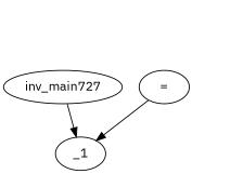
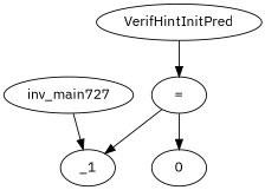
  digraph {
    fontname="IBM Plex Sans"
    node [fontname="IBM Plex Sans"]
    edge [fontname="IBM Plex Sans"]
    n1 [label=inv_main727]
    n2 [label=_1]
+   n3 [label=VerifHintInitPred]
    n4 [label="="]
+   n5 [label=0]
    n1 -> n2
+   n3 -> n4
    n4 -> n2
+   n4 -> n5
  }
